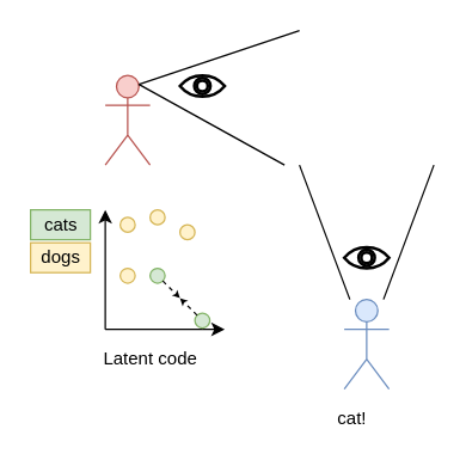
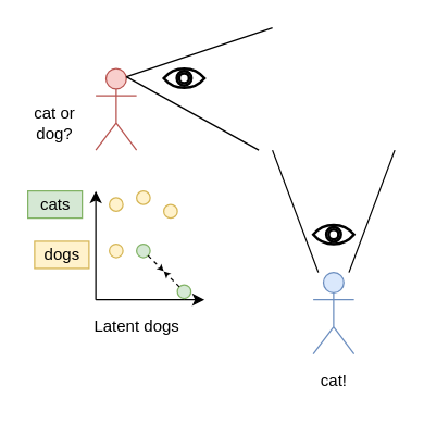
  <mxCell id="0" />
  <mxCell id="1" parent="0" />
  <mxCell id="2" value="" style="shape=umlActor;verticalLabelPosition=bottom;verticalAlign=top;html=1;outlineConnect=0;fillColor=#f8cecc;strokeColor=#b85450;" vertex="1" parent="1"><mxGeometry x="70" y="50" width="30" height="60" as="geometry" /></mxCell>
  <mxCell id="3" value="" style="shape=umlActor;verticalLabelPosition=bottom;verticalAlign=top;html=1;outlineConnect=0;fillColor=#dae8fc;strokeColor=#6c8ebf;" vertex="1" parent="1"><mxGeometry x="230" y="200" width="30" height="60" as="geometry" /></mxCell>
  <mxCell id="4" value="" style="shape=image;html=1;verticalAlign=top;verticalLabelPosition=bottom;labelBackgroundColor=#ffffff;imageAspect=0;aspect=fixed;image=https://cdn3.iconfinder.com/data/icons/materia-flat-halloween-free/24/039_026_cat_black_witch_halloween-128.png" vertex="1" parent="1"><mxGeometry x="200" y="20" width="90" height="90" as="geometry" /></mxCell>
  <mxCell id="5" value="" style="endArrow=none;html=1;exitX=0.75;exitY=0.1;exitDx=0;exitDy=0;exitPerimeter=0;entryX=0;entryY=0;entryDx=0;entryDy=0;" edge="1" parent="1" source="2" target="4"><mxGeometry width="50" height="50" relative="1" as="geometry"><mxPoint x="340" y="200" as="sourcePoint" /><mxPoint x="390" y="150" as="targetPoint" /></mxGeometry></mxCell>
  <mxCell id="6" value="" style="endArrow=none;html=1;exitX=0.75;exitY=0.1;exitDx=0;exitDy=0;exitPerimeter=0;" edge="1" parent="1" source="2"><mxGeometry width="50" height="50" relative="1" as="geometry"><mxPoint x="132.5" y="46" as="sourcePoint" /><mxPoint x="190" y="110" as="targetPoint" /></mxGeometry></mxCell>
  <mxCell id="7" value="" style="html=1;verticalLabelPosition=bottom;align=center;labelBackgroundColor=#ffffff;verticalAlign=top;strokeWidth=2;shadow=0;dashed=0;shape=mxgraph.ios7.icons.eye;" vertex="1" parent="1"><mxGeometry x="120" y="50" width="30" height="14.1" as="geometry" /></mxCell>
  <mxCell id="8" value="" style="endArrow=none;html=1;entryX=0;entryY=1;entryDx=0;entryDy=0;" edge="1" parent="1" source="3" target="4"><mxGeometry width="50" height="50" relative="1" as="geometry"><mxPoint x="142.5" y="56" as="sourcePoint" /><mxPoint x="220" y="40" as="targetPoint" /></mxGeometry></mxCell>
  <mxCell id="9" value="" style="endArrow=none;html=1;entryX=1;entryY=1;entryDx=0;entryDy=0;" edge="1" parent="1" source="3" target="4"><mxGeometry width="50" height="50" relative="1" as="geometry"><mxPoint x="152.5" y="66" as="sourcePoint" /><mxPoint x="230" y="50" as="targetPoint" /></mxGeometry></mxCell>
  <mxCell id="10" value="" style="html=1;verticalLabelPosition=bottom;align=center;labelBackgroundColor=#ffffff;verticalAlign=top;strokeWidth=2;shadow=0;dashed=0;shape=mxgraph.ios7.icons.eye;" vertex="1" parent="1"><mxGeometry x="230" y="165" width="30" height="14.1" as="geometry" /></mxCell>
- <mxCell id="12" value="cat!" style="text;html=1;align=center;verticalAlign=middle;resizable=0;points=[];autosize=1;strokeColor=none;" vertex="1" parent="1"><mxGeometry x="220" y="270" width="30" height="20" as="geometry" /></mxCell>
+ <mxCell id="11" value="cat or dog?" style="text;html=1;strokeColor=none;fillColor=none;align=center;verticalAlign=middle;whiteSpace=wrap;rounded=0;" vertex="1" parent="1"><mxGeometry x="20" y="80" width="40" height="20" as="geometry" /></mxCell>
+ <mxCell id="12" value="cat!" style="text;html=1;align=center;verticalAlign=middle;resizable=0;points=[];autosize=1;strokeColor=none;" vertex="1" parent="1"><mxGeometry x="230" y="270" width="30" height="20" as="geometry" /></mxCell>
  <mxCell id="13" value="" style="endArrow=classic;html=1;" edge="1" parent="1"><mxGeometry width="50" height="50" relative="1" as="geometry"><mxPoint x="70" y="220" as="sourcePoint" /><mxPoint x="70" y="140" as="targetPoint" /></mxGeometry></mxCell>
  <mxCell id="14" value="" style="endArrow=classic;html=1;" edge="1" parent="1"><mxGeometry width="50" height="50" relative="1" as="geometry"><mxPoint x="70" y="220" as="sourcePoint" /><mxPoint x="150" y="220" as="targetPoint" /></mxGeometry></mxCell>
  <mxCell id="15" value="" style="ellipse;whiteSpace=wrap;html=1;aspect=fixed;fillColor=#d5e8d4;strokeColor=#82b366;" vertex="1" parent="1"><mxGeometry x="100" y="179.1" width="10" height="10" as="geometry" /></mxCell>
  <mxCell id="16" value="" style="ellipse;whiteSpace=wrap;html=1;aspect=fixed;fillColor=#d5e8d4;strokeColor=#82b366;" vertex="1" parent="1"><mxGeometry x="130" y="209.1" width="10" height="10" as="geometry" /></mxCell>
  <mxCell id="17" value="cats" style="text;html=1;align=center;verticalAlign=middle;resizable=0;points=[];autosize=1;strokeColor=#82b366;fillColor=#d5e8d4;" vertex="1" parent="1"><mxGeometry x="20" y="140" width="40" height="20" as="geometry" /></mxCell>
- <mxCell id="18" value="dogs&lt;br&gt;" style="text;html=1;align=center;verticalAlign=middle;resizable=0;points=[];autosize=1;strokeColor=#d6b656;fillColor=#fff2cc;" vertex="1" parent="1"><mxGeometry x="20" y="162.05" width="40" height="20" as="geometry" /></mxCell>
+ <mxCell id="18" value="dogs&lt;br&gt;" style="text;html=1;align=center;verticalAlign=middle;resizable=0;points=[];autosize=1;strokeColor=#d6b656;fillColor=#fff2cc;" vertex="1" parent="1"><mxGeometry x="25" y="177.05" width="40" height="20" as="geometry" /></mxCell>
  <mxCell id="19" value="" style="endArrow=classic;html=1;dashed=1;endSize=2;" edge="1" parent="1" source="15"><mxGeometry width="50" height="50" relative="1" as="geometry"><mxPoint x="95" y="179.1" as="sourcePoint" /><mxPoint x="120" y="199.1" as="targetPoint" /></mxGeometry></mxCell>
  <mxCell id="20" value="" style="endArrow=classic;html=1;endSize=2;dashed=1;" edge="1" parent="1" source="16"><mxGeometry width="50" height="50" relative="1" as="geometry"><mxPoint x="105" y="189.1" as="sourcePoint" /><mxPoint x="120" y="199.1" as="targetPoint" /></mxGeometry></mxCell>
  <mxCell id="21" value="" style="ellipse;whiteSpace=wrap;html=1;aspect=fixed;fillColor=#fff2cc;strokeColor=#d6b656;" vertex="1" parent="1"><mxGeometry x="80" y="179.1" width="10" height="10" as="geometry" /></mxCell>
  <mxCell id="22" value="" style="ellipse;whiteSpace=wrap;html=1;aspect=fixed;fillColor=#fff2cc;strokeColor=#d6b656;" vertex="1" parent="1"><mxGeometry x="100" y="140" width="10" height="10" as="geometry" /></mxCell>
  <mxCell id="23" value="" style="ellipse;whiteSpace=wrap;html=1;aspect=fixed;fillColor=#fff2cc;strokeColor=#d6b656;" vertex="1" parent="1"><mxGeometry x="120" y="150" width="10" height="10" as="geometry" /></mxCell>
  <mxCell id="24" value="" style="ellipse;whiteSpace=wrap;html=1;aspect=fixed;fillColor=#fff2cc;strokeColor=#d6b656;" vertex="1" parent="1"><mxGeometry x="80" y="145" width="10" height="10" as="geometry" /></mxCell>
- <mxCell id="25" value="Latent code" style="text;html=1;align=center;verticalAlign=middle;resizable=0;points=[];autosize=1;strokeColor=none;" vertex="1" parent="1"><mxGeometry x="60" y="230" width="80" height="20" as="geometry" /></mxCell>
+ <mxCell id="25" value="Latent dogs" style="text;html=1;align=center;verticalAlign=middle;resizable=0;points=[];autosize=1;strokeColor=none;" vertex="1" parent="1"><mxGeometry x="60" y="230" width="80" height="20" as="geometry" /></mxCell>
